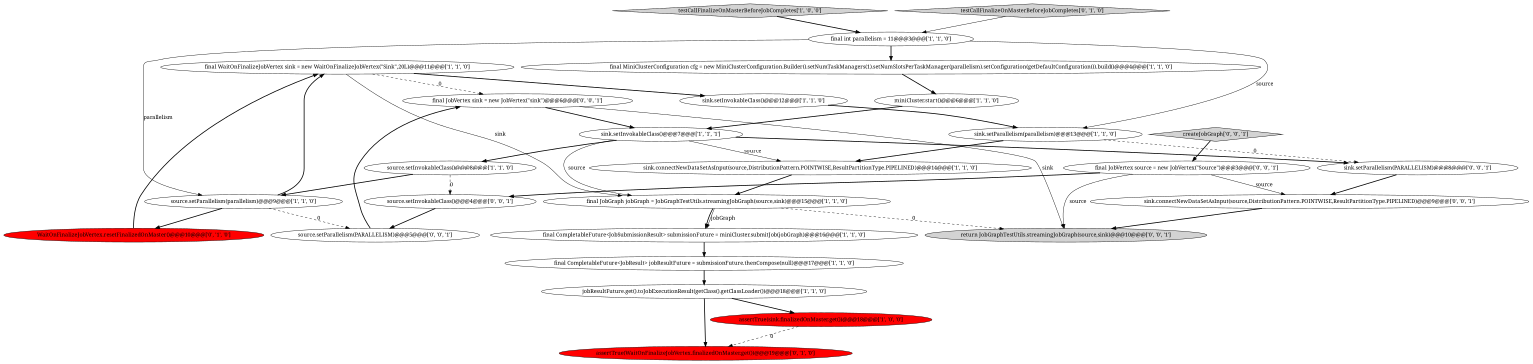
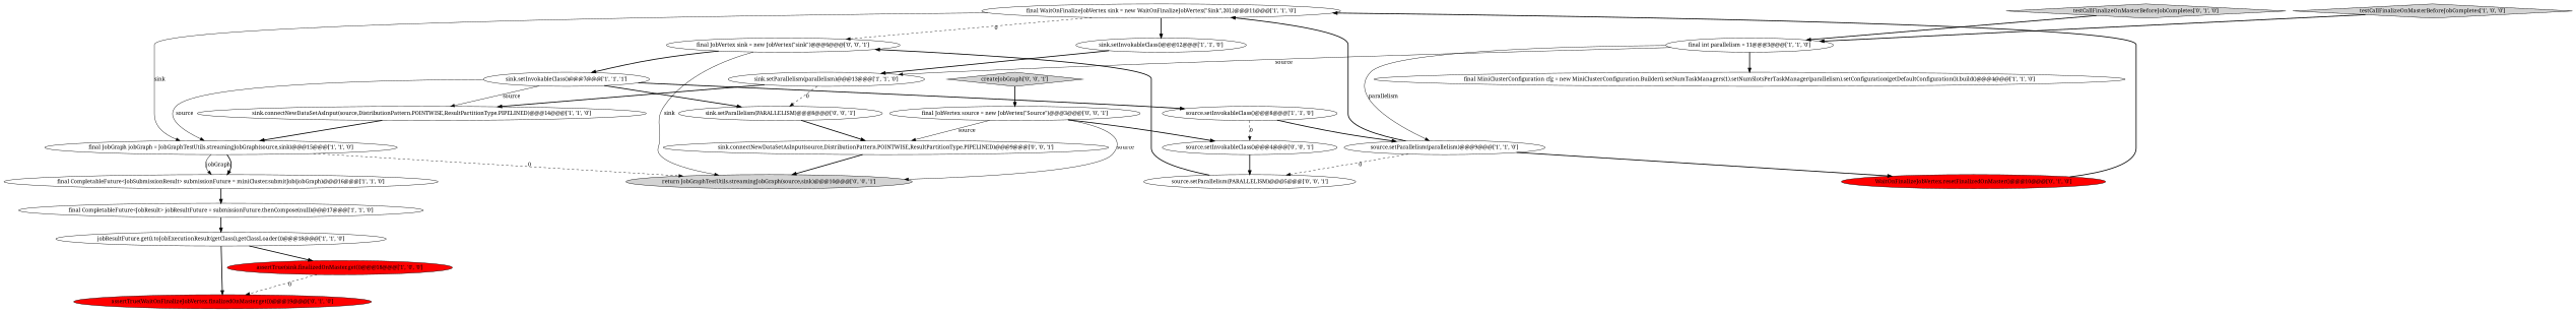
  digraph {
    fontname="Noto Serif"
    node [fillcolor=white fontname="Noto Serif" shape=ellipse style=filled]
    edge [fontname="Noto Serif" style=bold]
    n1 [label="final WaitOnFinalizeJobVertex sink = new WaitOnFinalizeJobVertex(\"Sink\",20L)@@@11@@@['1', '1', '0']"]
    n2 [label="final JobVertex sink = new JobVertex(\"sink\")@@@6@@@['0', '0', '1']"]
    n3 [label="final JobGraph jobGraph = JobGraphTestUtils.streamingJobGraph(source,sink)@@@15@@@['1', '1', '0']"]
    n4 [label="sink.setInvokableClass()@@@12@@@['1', '1', '0']"]
    n5 [fillcolor=lightgray label="return JobGraphTestUtils.streamingJobGraph(source,sink)@@@10@@@['0', '0', '1']"]
    n6 [label="sink.setInvokableClass()@@@7@@@['1', '1', '1']"]
    n7 [label="final CompletableFuture<JobSubmissionResult> submissionFuture = miniCluster.submitJob(jobGraph)@@@16@@@['1', '1', '0']"]
    n8 [label="sink.setParallelism(parallelism)@@@13@@@['1', '1', '0']"]
    n9 [label="sink.connectNewDataSetAsInput(source,DistributionPattern.POINTWISE,ResultPartitionType.PIPELINED)@@@9@@@['0', '0', '1']"]
    n10 [label="source.setInvokableClass()@@@4@@@['0', '0', '1']"]
    n11 [label="source.setParallelism(PARALLELISM)@@@5@@@['0', '0', '1']"]
    n12 [label="sink.setParallelism(PARALLELISM)@@@8@@@['0', '0', '1']"]
    n13 [label="source.setInvokableClass()@@@8@@@['1', '1', '0']"]
    n14 [label="sink.connectNewDataSetAsInput(source,DistributionPattern.POINTWISE,ResultPartitionType.PIPELINED)@@@14@@@['1', '1', '0']"]
    n15 [label="final CompletableFuture<JobResult> jobResultFuture = submissionFuture.thenCompose(null)@@@17@@@['1', '1', '0']"]
-   n16 [label="miniCluster.start()@@@6@@@['1', '1', '0']"]
    n17 [label="jobResultFuture.get().toJobExecutionResult(getClass().getClassLoader())@@@18@@@['1', '1', '0']"]
    n18 [fillcolor=red label="assertTrue(WaitOnFinalizeJobVertex.finalizedOnMaster.get())@@@19@@@['0', '1', '0']"]
    n19 [fillcolor=red label="assertTrue(sink.finalizedOnMaster.get())@@@18@@@['1', '0', '0']"]
    n20 [label="final int parallelism = 11@@@3@@@['1', '1', '0']"]
    n21 [label="final MiniClusterConfiguration cfg = new MiniClusterConfiguration.Builder().setNumTaskManagers(1).setNumSlotsPerTaskManager(parallelism).setConfiguration(getDefaultConfiguration()).build()@@@4@@@['1', '1', '0']"]
    n22 [label="source.setParallelism(parallelism)@@@9@@@['1', '1', '0']"]
    n23 [fillcolor=red label="WaitOnFinalizeJobVertex.resetFinalizedOnMaster()@@@10@@@['0', '1', '0']"]
    n24 [fillcolor=lightgray label="testCallFinalizeOnMasterBeforeJobCompletes['1', '0', '0']" shape=diamond]
    n25 [label="final JobVertex source = new JobVertex(\"Source\")@@@3@@@['0', '0', '1']"]
    n26 [fillcolor=lightgray label="createJobGraph['0', '0', '1']" shape=diamond]
    n27 [fillcolor=lightgray label="testCallFinalizeOnMasterBeforeJobCompletes['0', '1', '0']" shape=diamond]
    n1 -> n2 [label=0 style=dashed]
    n1 -> n3 [label=sink style=solid]
    n1 -> n4
    n2 -> n5 [label=sink style=solid]
    n2 -> n6
    n3 -> n5 [label=0 style=dashed]
    n3 -> n7 [label=jobGraph style=solid]
    n3 -> n7
    n4 -> n8
    n6 -> n3 [label=source style=solid]
    n6 -> n12
    n6 -> n13
    n6 -> n14 [label=source style=solid]
    n7 -> n15
    n8 -> n12 [label=0 style=dashed]
    n8 -> n14
    n9 -> n5
    n10 -> n11
    n11 -> n2
    n12 -> n9
    n13 -> n10 [label=0 style=dashed]
    n13 -> n22
    n14 -> n3
    n15 -> n17
-   n16 -> n6
    n17 -> n18
    n17 -> n19
    n19 -> n18 [label=0 style=dashed]
    n20 -> n8 [label=source style=solid]
    n20 -> n21
    n20 -> n22 [label=parallelism style=solid]
-   n21 -> n16
    n22 -> n1
    n22 -> n11 [label=0 style=dashed]
    n22 -> n23
    n23 -> n1
    n24 -> n20
    n25 -> n5 [label=source style=solid]
    n25 -> n9 [label=source style=solid]
    n25 -> n10
    n26 -> n25
-   n27 -> n20 [style=solid]
+   n27 -> n20
  }
